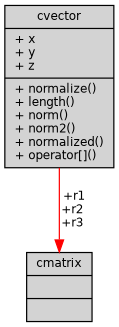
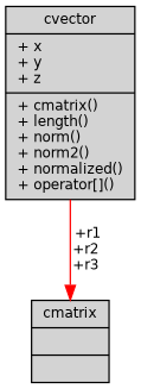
  digraph {
    node [color=black fillcolor=lightgrey fontname=Helvetica fontsize=10 shape=record style=filled]
    n1 [fontcolor=black height=0.2 label="{cmatrix\n||}" width=0.4]
-   n2 [height=0.2 label="{cvector\n|+ x\l+ y\l+ z\l|+ normalize()\l+ length()\l+ norm()\l+ norm2()\l+ normalized()\l+ operator[]()\l}" width=0.4]
+   n2 [height=0.2 label="{cvector\n|+ x\l+ y\l+ z\l|+ cmatrix()\l+ length()\l+ norm()\l+ norm2()\l+ normalized()\l+ operator[]()\l}" width=0.4]
    n2 -> n1 [arrowhead=normal color=red fontname=Helvetica fontsize=10 label=" +r1\n+r2\n+r3" labelfontname=Helvetica labelfontsize=10 style=solid]
  }
